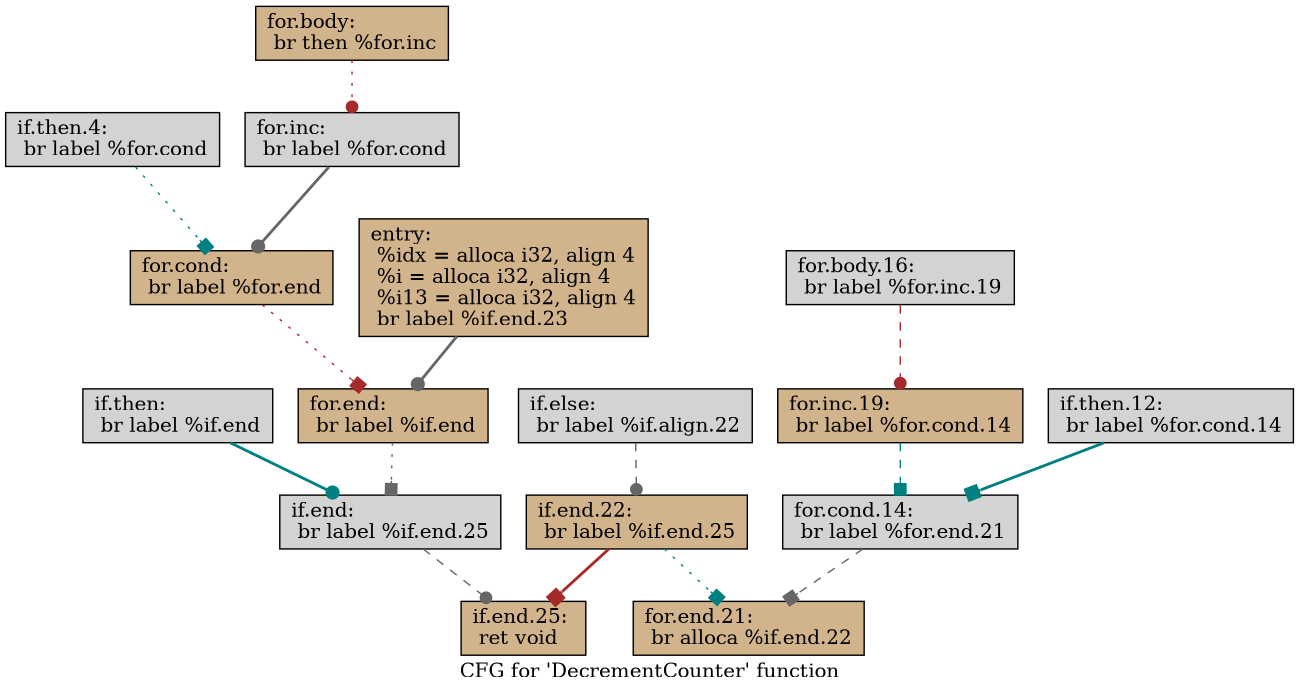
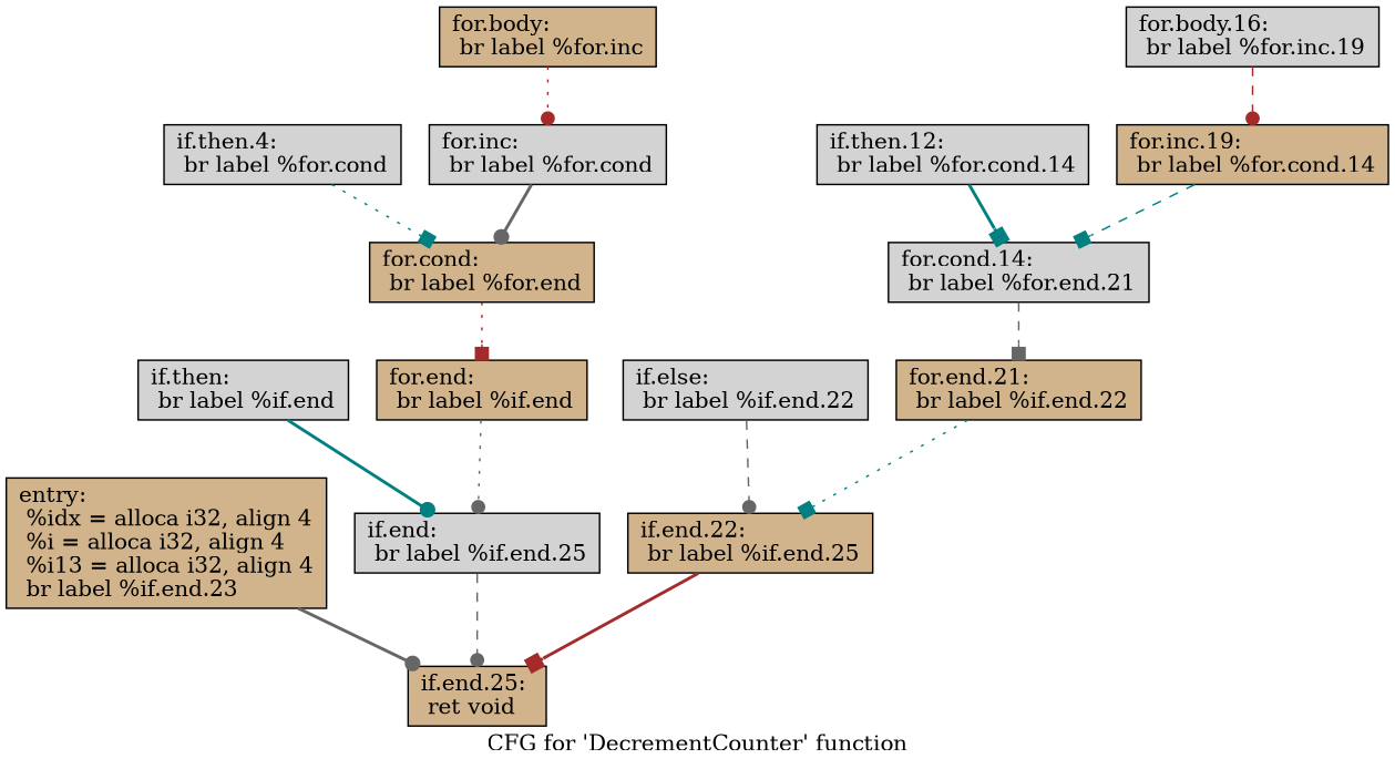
  digraph {
    label="CFG for 'DecrementCounter' function"
    node [fillcolor=tan shape=record style=filled]
    edge [arrowhead=box color=gray40 style=bold]
    n1 [label="{entry:\l  %idx = alloca i32, align 4\l  %i = alloca i32, align 4\l  %i13 = alloca i32, align 4\l  br label %if.end.23\l}"]
    n2 [label="{if.end.25:                                        \l  ret void\l}"]
    n3 [fillcolor=lightgrey label="{if.then:                                          \l  br label %if.end\l}"]
    n4 [fillcolor=lightgrey label="{if.end:                                           \l  br label %if.end.25\l}"]
    n5 [fillcolor=lightgrey label="{if.then.4:                                        \l  br label %for.cond\l}"]
    n6 [label="{for.cond:                                         \l  br label %for.end\l}"]
    n7 [label="{for.end:                                          \l  br label %if.end\l}"]
-   n8 [label="{for.body:                                         \l  br then %for.inc\l}"]
+   n8 [label="{for.body:                                         \l  br label %for.inc\l}"]
    n9 [fillcolor=lightgrey label="{for.inc:                                          \l  br label %for.cond\l}"]
-   n10 [fillcolor=lightgrey label="{if.else:                                          \l  br label %if.align.22\l}"]
+   n10 [fillcolor=lightgrey label="{if.else:                                          \l  br label %if.end.22\l}"]
    n11 [label="{if.end.22:                                        \l  br label %if.end.25\l}"]
    n12 [fillcolor=lightgrey label="{if.then.12:                                       \l  br label %for.cond.14\l}"]
    n13 [fillcolor=lightgrey label="{for.cond.14:                                      \l  br label %for.end.21\l}"]
-   n14 [label="{for.end.21:                                       \l  br alloca %if.end.22\l}"]
+   n14 [label="{for.end.21:                                       \l  br label %if.end.22\l}"]
    n15 [fillcolor=lightgrey label="{for.body.16:                                      \l  br label %for.inc.19\l}"]
    n16 [label="{for.inc.19:                                       \l  br label %for.cond.14\l}"]
-   n1 -> n7 [arrowhead=dot]
+   n1 -> n2 [arrowhead=dot]
    n3 -> n4 [arrowhead=dot color=teal]
    n4 -> n2 [arrowhead=dot style=dashed]
    n5 -> n6 [color=teal style=dotted]
    n6 -> n7 [color=brown style=dotted]
-   n7 -> n4 [style=dotted]
+   n7 -> n4 [arrowhead=dot style=dotted]
    n8 -> n9 [arrowhead=dot color=brown style=dotted]
    n9 -> n6 [arrowhead=dot]
    n10 -> n11 [arrowhead=dot style=dashed]
    n11 -> n2 [color=brown]
    n12 -> n13 [color=teal]
    n13 -> n14 [style=dashed]
-   n11 -> n14 [color=teal style=dotted]
+   n14 -> n11 [color=teal style=dotted]
    n15 -> n16 [arrowhead=dot color=brown style=dashed]
    n16 -> n13 [color=teal style=dashed]
  }
